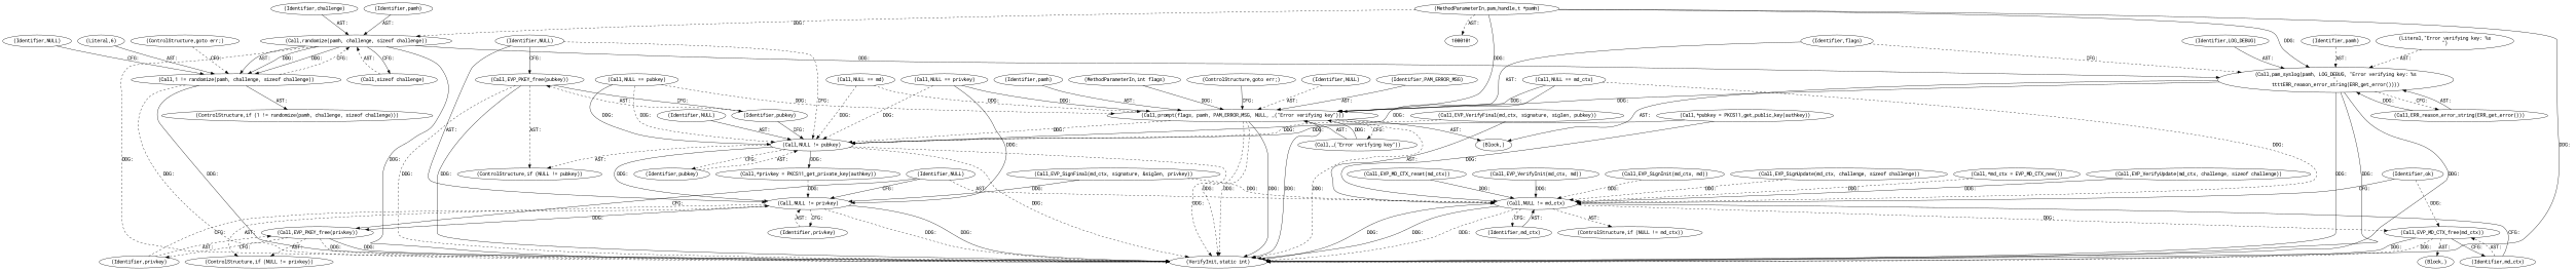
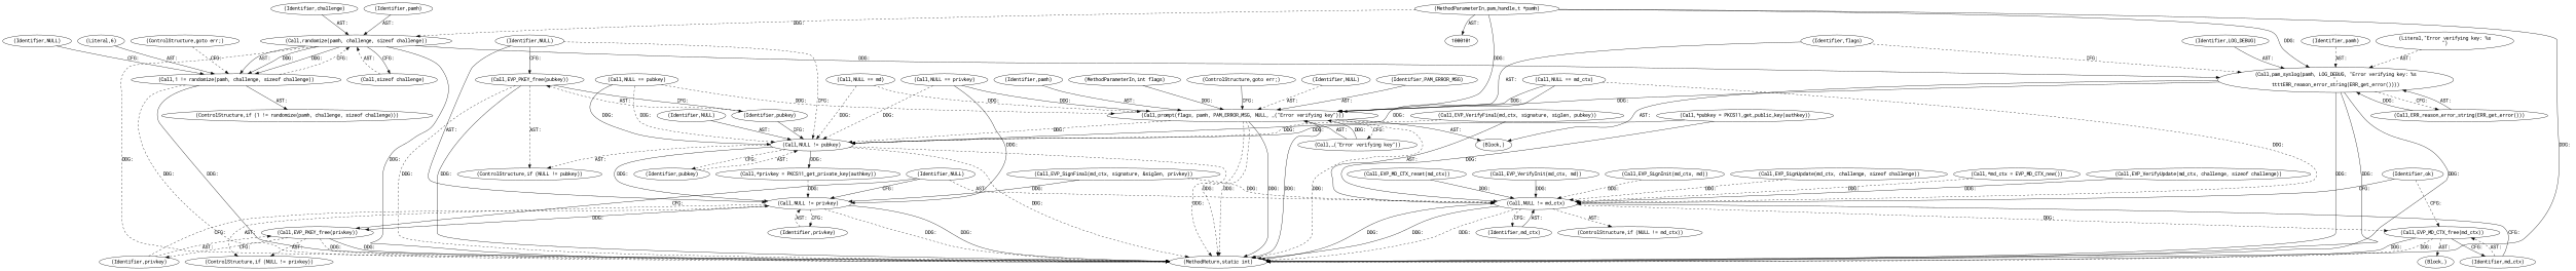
  digraph {
    fontname="Roboto Mono"
    node [fontname="Roboto Mono"]
    edge [fontname="Roboto Mono" style=solid]
    n1 [label="(MethodParameterIn,pam_handle_t *pamh)"]
    n2 [label="(Call,randomize(pamh, challenge, sizeof challenge))"]
    n3 [label="(Call,pam_syslog(pamh, LOG_DEBUG, \"Error verifying key: %s\n\",\n\t\t\t\tERR_reason_error_string(ERR_get_error())))"]
    n4 [label="(Call,prompt(flags, pamh, PAM_ERROR_MSG, NULL, _(\"Error verifying key\")))"]
-   n5 [label="(VerifyInit,static int)"]
+   n5 [label="(MethodReturn,static int)"]
    1000101
    n7 [label="(Call,1 != randomize(pamh, challenge, sizeof challenge))"]
    n8 [label="(Call,sizeof challenge)"]
    n9 [label="(Block,)"]
    n10 [label="(Call,ERR_reason_error_string(ERR_get_error()))"]
    n11 [label="(Call,NULL != pubkey)"]
    n12 [label="(Call,_(\"Error verifying key\"))"]
    n13 [label="(ControlStructure,if (1 != randomize(pamh, challenge, sizeof challenge)))"]
    n14 [label="(Call,NULL != privkey)"]
    n15 [label="(ControlStructure,if (NULL != pubkey))"]
    n16 [label="(Identifier,pubkey)"]
    n17 [label="(Call,*privkey = PKCS11_get_private_key(authkey))"]
    n18 [label="(Call,EVP_PKEY_free(pubkey))"]
    n19 [label="(Identifier,pubkey)"]
    n20 [label="(Call,EVP_PKEY_free(privkey))"]
    n21 [label="(Identifier,privkey)"]
    n22 [label="(ControlStructure,if (NULL != privkey))"]
    n23 [label="(Identifier,privkey)"]
    n24 [label="(Call,NULL != md_ctx)"]
    n25 [label="(Call,EVP_MD_CTX_free(md_ctx))"]
    n26 [label="(ControlStructure,if (NULL != md_ctx))"]
    n27 [label="(Identifier,md_ctx)"]
    n28 [label="(Block,)"]
    n29 [label="(Identifier,md_ctx)"]
    n30 [label="(Identifier,pamh)"]
    n31 [label="(Identifier,flags)"]
    n32 [label="(Call,EVP_VerifyFinal(md_ctx, signature, siglen, pubkey))"]
    n33 [label="(Identifier,challenge)"]
    n34 [label="(Identifier,NULL)"]
    n35 [label="(Call,EVP_VerifyInit(md_ctx, md))"]
    n36 [label="(Literal,6)"]
    n37 [label="(MethodParameterIn,int flags)"]
    n38 [label="(Identifier,pamh)"]
    n39 [label="(Call,EVP_SignInit(md_ctx, md))"]
    n40 [label="(Call,*pubkey = PKCS11_get_public_key(authkey))"]
    n41 [label="(Identifier,NULL)"]
    n42 [label="(Identifier,LOG_DEBUG)"]
    n43 [label="(Call,EVP_SignUpdate(md_ctx, challenge, sizeof challenge))"]
    n44 [label="(Call,NULL == md)"]
    n45 [label="(ControlStructure,goto err;)"]
    n46 [label="(Call,*md_ctx = EVP_MD_CTX_new())"]
    n47 [label="(Call,EVP_VerifyUpdate(md_ctx, challenge, sizeof challenge))"]
    n48 [label="(Call,NULL == privkey)"]
    n49 [label="(Identifier,NULL)"]
    n50 [label="(Call,NULL == md_ctx)"]
    n51 [label="(Identifier,pamh)"]
    n52 [label="(ControlStructure,goto err;)"]
    n53 [label="(Identifier,NULL)"]
    n54 [label="(Call,NULL == pubkey)"]
    n55 [label="(Identifier,ok)"]
    n56 [label="(Identifier,NULL)"]
    n57 [label="(Literal,\"Error verifying key: %s\n\")"]
    n58 [label="(Call,EVP_SignFinal(md_ctx, signature, &siglen, privkey))"]
    n59 [label="(Identifier,PAM_ERROR_MSG)"]
    n60 [label="(Call,EVP_MD_CTX_reset(md_ctx))"]
    n1 -> n2 [label="DDG: " style=dashed]
    n1 -> n3 [label="DDG: "]
    n1 -> n4 [label="DDG: "]
    n1 -> n5 [label="DDG: "]
-   n1 -> 1000101 [label="AST: " style=dashed]
+   n1 -> 1000101 [label="AST: "]
    n2 -> n3 [label="DDG: "]
    n2 -> n5 [label="DDG: " style=dashed]
    n2 -> n5 [label="DDG: "]
    n2 -> n7 [label="AST: "]
    n2 -> n7 [label="DDG: "]
    n2 -> n7 [label="DDG: "]
    n2 -> n8 [label="CFG: "]
    n3 -> n4 [label="DDG: "]
    n3 -> n5 [label="DDG: "]
    n3 -> n5 [label="DDG: "]
    n3 -> n5 [label="DDG: "]
    n3 -> n9 [label="AST: "]
    n3 -> n10 [label="CFG: " style=dashed]
    n4 -> n5 [label="DDG: "]
    n4 -> n5 [label="DDG: " style=dashed]
    n4 -> n5 [label="DDG: " style=dashed]
    n4 -> n5 [label="DDG: " style=dashed]
    n4 -> n5 [label="DDG: "]
    n4 -> n9 [label="AST: "]
    n4 -> n11 [label="DDG: " style=dashed]
    n4 -> n12 [label="CFG: " style=dashed]
    n7 -> n2 [label="CFG: " style=dashed]
    n7 -> n5 [label="DDG: " style=dashed]
    n7 -> n5 [label="DDG: "]
    n7 -> n13 [label="AST: "]
    n8 -> n2 [label="AST: " style=dashed]
    n10 -> n3 [label="AST: "]
    n10 -> n3 [label="DDG: "]
    n11 -> n5 [label="DDG: " style=dashed]
    n11 -> n5 [label="DDG: " style=dashed]
    n11 -> n14 [label="DDG: "]
    n11 -> n15 [label="AST: " style=dashed]
    n11 -> n16 [label="CFG: " style=dashed]
    n11 -> n17 [label="DDG: "]
    n12 -> n4 [label="AST: "]
    n12 -> n4 [label="DDG: "]
    n14 -> n5 [label="DDG: "]
    n14 -> n5 [label="DDG: " style=dashed]
    n14 -> n20 [label="DDG: "]
    n14 -> n21 [label="CFG: " style=dashed]
    n14 -> n22 [label="AST: " style=dashed]
    n16 -> n11 [label="AST: " style=dashed]
    n17 -> n14 [label="DDG: " style=dashed]
    n18 -> n5 [label="DDG: "]
    n18 -> n5 [label="DDG: " style=dashed]
    n18 -> n15 [label="AST: " style=dashed]
    n18 -> n19 [label="CFG: "]
    n19 -> n11 [label="CFG: "]
    n19 -> n18 [label="AST: " style=dashed]
    n20 -> n5 [label="DDG: "]
    n20 -> n5 [label="DDG: " style=dashed]
    n20 -> n22 [label="AST: " style=dashed]
    n20 -> n23 [label="CFG: " style=dashed]
    n21 -> n14 [label="AST: " style=dashed]
    n23 -> n14 [label="CFG: " style=dashed]
    n23 -> n20 [label="AST: " style=dashed]
    n24 -> n5 [label="DDG: "]
    n24 -> n5 [label="DDG: "]
    n24 -> n5 [label="DDG: " style=dashed]
    n24 -> n25 [label="DDG: " style=dashed]
    n24 -> n26 [label="AST: " style=dashed]
    n24 -> n27 [label="CFG: " style=dashed]
    n25 -> n5 [label="DDG: " style=dashed]
    n25 -> n5 [label="DDG: "]
    n25 -> n28 [label="AST: " style=dashed]
    n25 -> n29 [label="CFG: "]
    n27 -> n24 [label="AST: "]
    n29 -> n24 [label="CFG: "]
    n29 -> n25 [label="AST: " style=dashed]
    n30 -> n4 [label="AST: "]
    n31 -> n3 [label="CFG: " style=dashed]
    n31 -> n4 [label="AST: "]
    n32 -> n11 [label="DDG: " style=dashed]
    n32 -> n24 [label="AST: "]
    n33 -> n2 [label="AST: "]
    n34 -> n7 [label="CFG: "]
    n35 -> n24 [label="DDG: "]
    n36 -> n7 [label="AST: "]
    n37 -> n4 [label="DDG: "]
    n38 -> n2 [label="AST: "]
    n39 -> n24 [label="DDG: " style=dashed]
    n40 -> n11 [label="DDG: "]
    n40 -> n24 [label="DDG: "]
    n41 -> n14 [label="CFG: "]
    n41 -> n20 [label="CFG: "]
    n41 -> n24 [label="AST: " style=dashed]
    n42 -> n3 [label="AST: "]
    n43 -> n24 [label="DDG: " style=dashed]
    n44 -> n4 [label="DDG: " style=dashed]
    n44 -> n11 [label="DDG: " style=dashed]
    n45 -> n7 [label="CFG: " style=dashed]
    n46 -> n24 [label="DDG: " style=dashed]
    n47 -> n24 [label="DDG: "]
    n48 -> n4 [label="DDG: "]
    n48 -> n11 [label="DDG: " style=dashed]
    n48 -> n14 [label="DDG: "]
    n49 -> n11 [label="CFG: " style=dashed]
    n49 -> n14 [label="AST: "]
    n49 -> n18 [label="CFG: "]
    n50 -> n4 [label="DDG: "]
    n50 -> n11 [label="DDG: "]
    n50 -> n24 [label="DDG: " style=dashed]
    n51 -> n3 [label="AST: " style=dashed]
    n52 -> n4 [label="CFG: "]
    n53 -> n11 [label="AST: "]
    n54 -> n4 [label="DDG: " style=dashed]
    n54 -> n11 [label="DDG: "]
    n54 -> n11 [label="DDG: " style=dashed]
    n55 -> n24 [label="CFG: "]
-   n55 -> n25 [label="DDG: " style=dashed]
+   n55 -> n25 [label="CFG: " style=dashed]
    n56 -> n4 [label="AST: " style=dashed]
    n57 -> n3 [label="AST: " style=dashed]
    n58 -> n14 [label="DDG: "]
    n58 -> n24 [label="DDG: " style=dashed]
    n59 -> n4 [label="AST: "]
    n60 -> n24 [label="DDG: "]
  }
